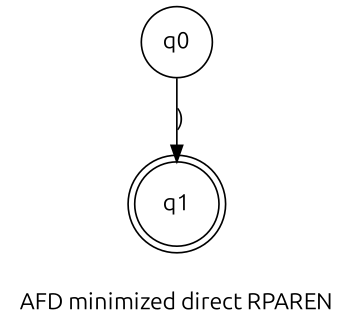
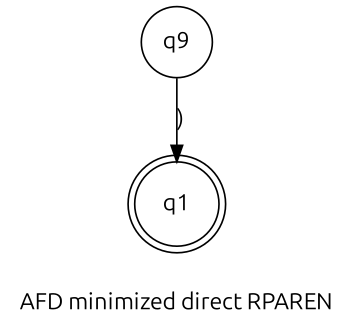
  digraph {
    label="AFD minimized direct RPAREN"
    rankdir=TB
    fontname=Ubuntu
    node [fontname=Ubuntu]
-   n1 [label=q0 shape=circle]
+   n1 [label=q9 shape=circle]
    n2 [label=q1 shape=doublecircle]
    n1 -> n2 [label=")" fontname=Ubuntu]
  }
